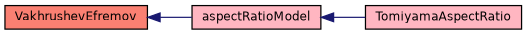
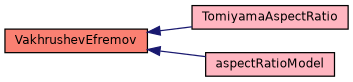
  digraph {
    rankdir=LR
    node [color=black fillcolor=lightpink fontname=Helvetica fontsize=10 shape=record style=filled]
    edge [color=midnightblue dir=back fontname=Helvetica fontsize=10 labelfontname=Helvetica labelfontsize=10 style=solid]
    n1 [fillcolor=salmon fontcolor=black height=0.2 label=VakhrushevEfremov width=0.4]
    n2 [height=0.2 label=TomiyamaAspectRatio width=0.4]
    n3 [height=0.2 label=aspectRatioModel width=0.4]
-   n3 -> n2
+   n1 -> n2
    n1 -> n3
  }
